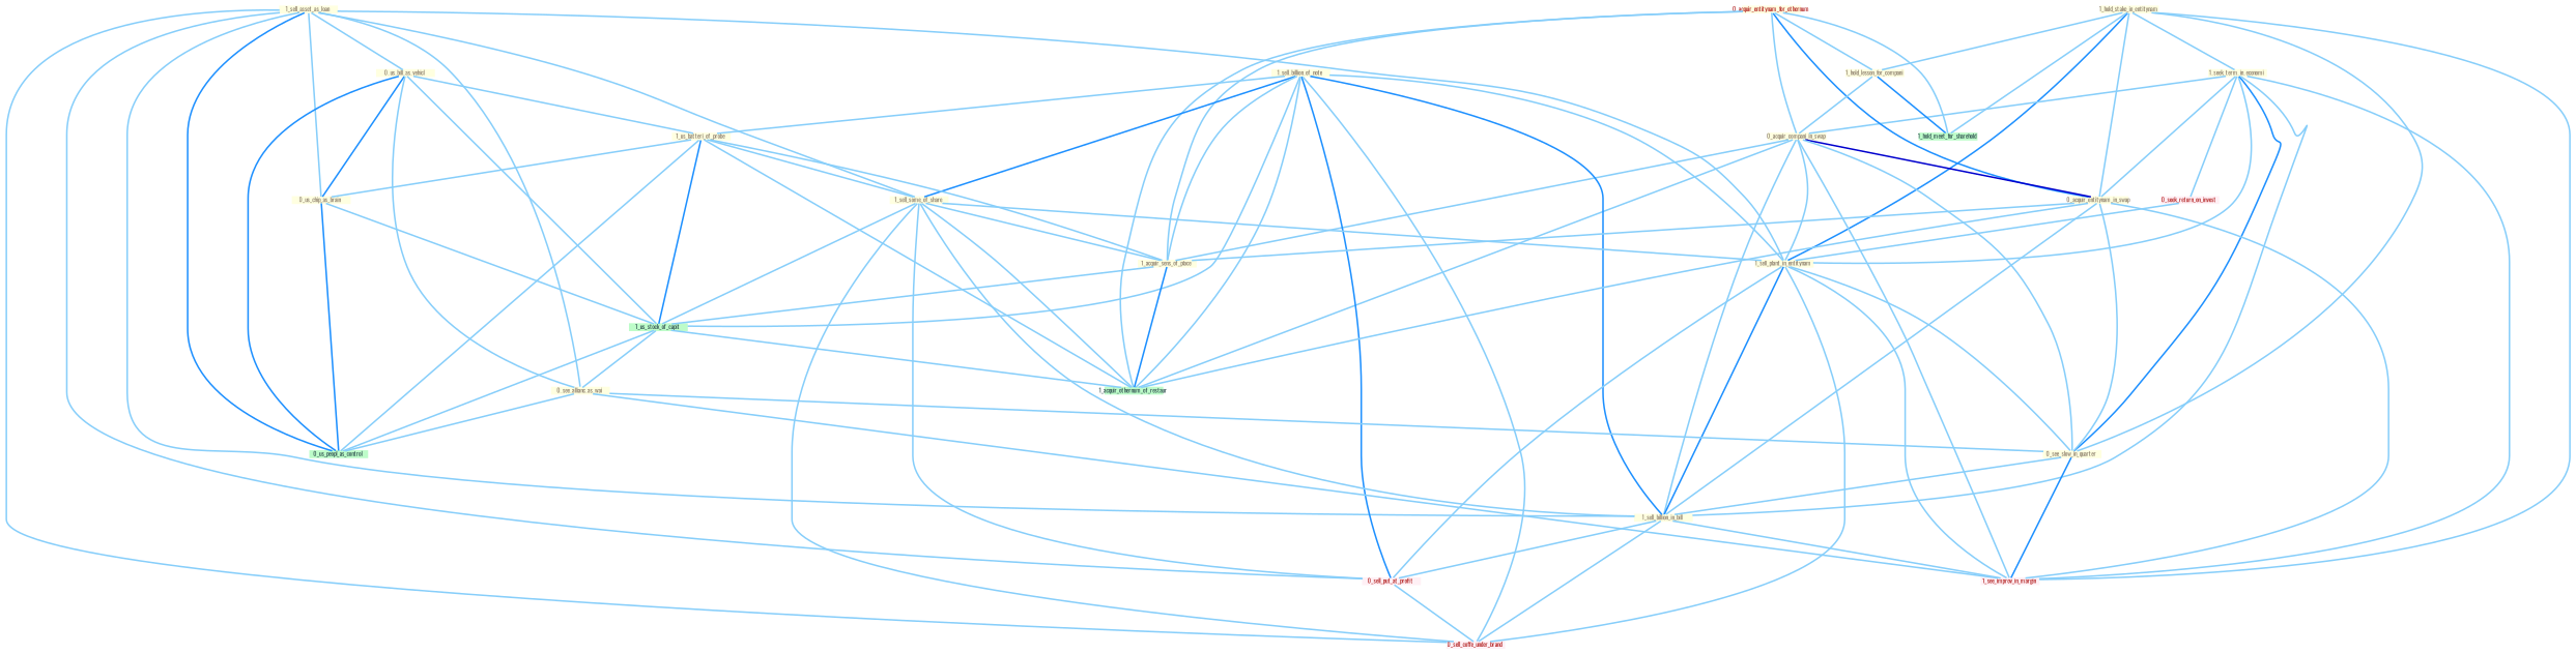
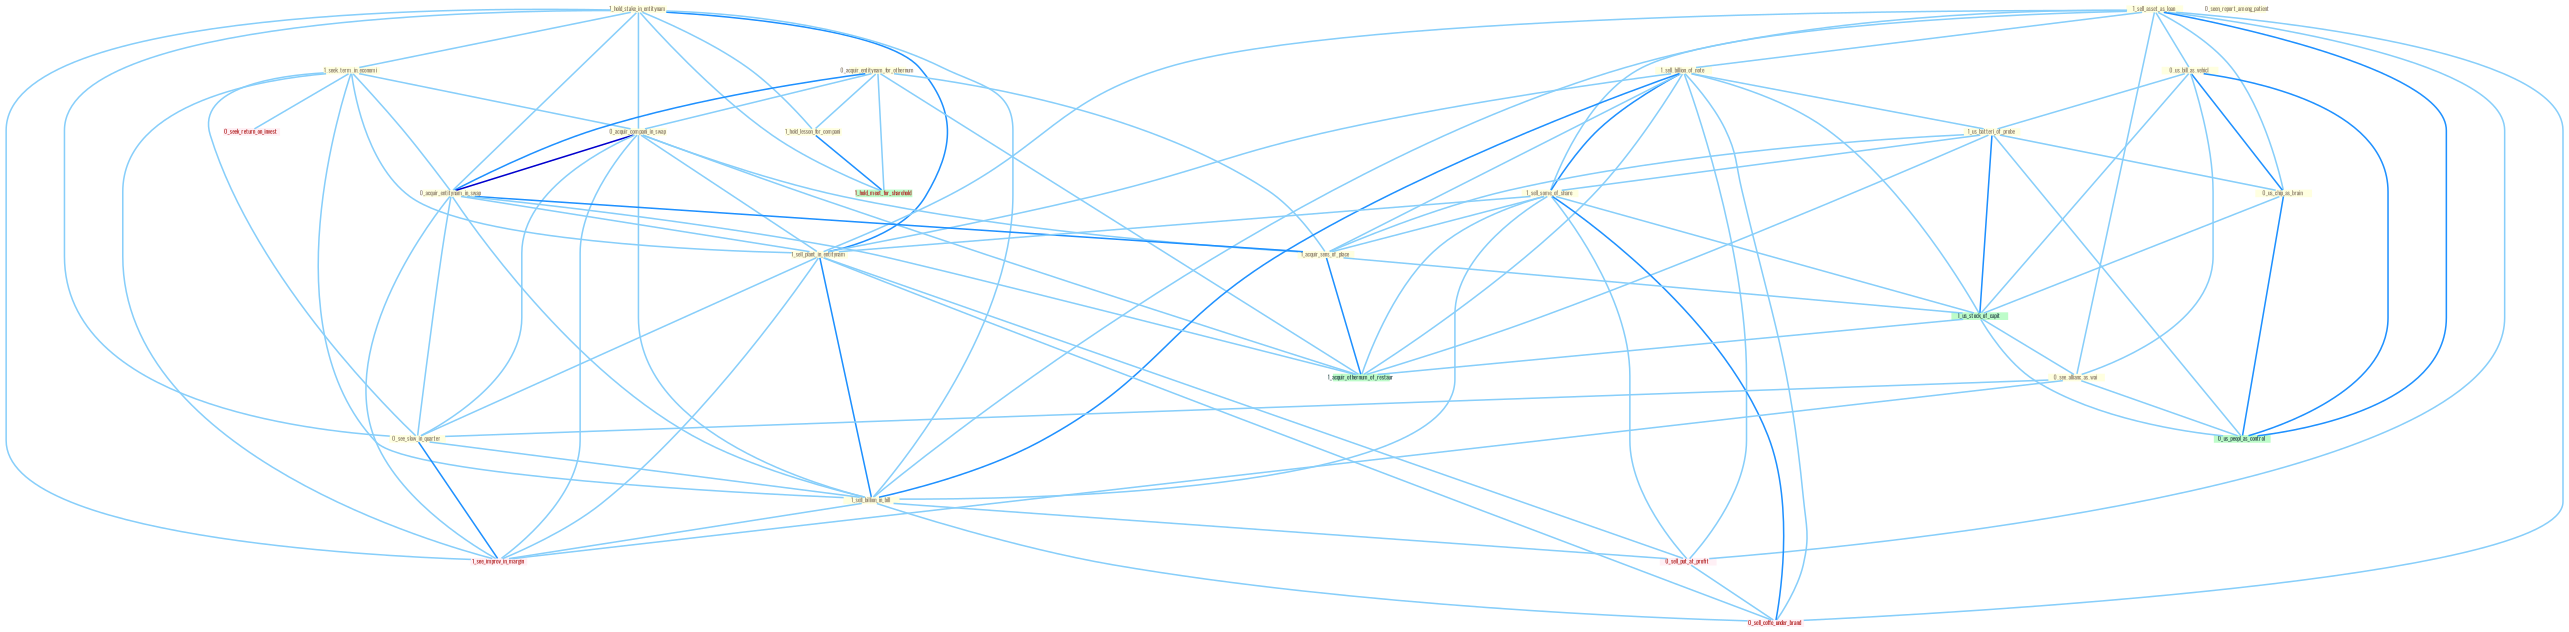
  graph {
    fontname=Oswald
    node [color="#ffffe0" fixedsize=true fontcolor="#8b7d6b" fontname=Oswald fontsize=4 shape=polygon style=filled]
    edge [color="#87cefa" fontname=Oswald w=1]
    "1_hold_stake_in_entitynam " [height=.06 width=.5]
    "1_seek_term_in_economi " [height=.06 width=.5]
-   "0_acquir_entitynam_for_othernum " [fontcolor="#b22222" height=.06 width=.5]
+   "0_acquir_entitynam_for_othernum " [height=.06 width=.5]
    "0_acquir_compani_in_swap " [height=.06 width=.5]
    "1_sell_asset_as_loan " [height=.06 width=.5]
    "1_sell_billion_of_note " [height=.06 width=.5]
    "0_us_bill_as_vehicl " [height=.06 width=.5]
    "1_us_batteri_of_probe " [height=.06 width=.5]
    "0_acquir_entitynam_in_swap " [height=.06 width=.5]
    "0_us_chip_as_brain " [height=.06 width=.5]
    "1_sell_some_of_share " [height=.06 width=.5]
    "1_sell_plant_in_entitynam " [height=.06 width=.5]
    "0_see_allianc_as_wai " [height=.06 width=.5]
+   "0_seen_report_among_patient " [height=.06 width=.5]
    "0_see_slow_in_quarter " [height=.06 width=.5]
    "1_acquir_sens_of_place " [height=.06 width=.5]
    "1_sell_billion_in_bill " [height=.06 width=.5]
    "1_hold_lesson_for_compani " [height=.06 width=.5]
    "0_sell_put_at_profit " [color="#fff0f5" fontcolor="#b22222" height=.06 width=.5]
    "0_seek_return_on_invest " [color="#fff0f5" fontcolor="#b22222" height=.06 width=.5]
    "1_see_improv_in_margin " [color="#fff0f5" fontcolor="#b22222" height=.06 width=.5]
    "0_sell_coffe_under_brand " [color="#fff0f5" fontcolor="#b22222" height=.06 width=.5]
-   "1_hold_meet_for_sharehold " [color="#BDFCC9" fontcolor="#2f4f4f" height=.06 width=.5]
+   "1_hold_meet_for_sharehold " [color="#BDFCC9" fontcolor="#b22222" height=.06 width=.5]
    "1_acquir_othernum_of_restaur " [color="#BDFCC9" fontcolor="#2f4f4f" height=.06 width=.5]
    "0_us_peopl_as_control " [color="#BDFCC9" fontcolor="#2f4f4f" height=.06 width=.5]
    "1_us_stock_of_capit " [color="#BDFCC9" fontcolor="#2f4f4f" height=.06 width=.5]
    subgraph sub_1 {
      "1_hold_stake_in_entitynam "
      "1_seek_term_in_economi "
      "0_acquir_entitynam_for_othernum "
      "0_acquir_compani_in_swap "
      "1_sell_asset_as_loan "
      "1_sell_billion_of_note "
      "0_us_bill_as_vehicl "
      "1_us_batteri_of_probe "
      "0_acquir_entitynam_in_swap "
      "0_us_chip_as_brain "
      "1_sell_some_of_share "
      "1_sell_plant_in_entitynam "
      "0_see_allianc_as_wai "
+     "0_seen_report_among_patient "
      "0_see_slow_in_quarter "
      "1_acquir_sens_of_place "
      "1_sell_billion_in_bill "
      "1_hold_lesson_for_compani "
    }
    subgraph sub_2 {
      "0_sell_put_at_profit "
      "0_seek_return_on_invest "
      "1_see_improv_in_margin "
      "0_sell_coffe_under_brand "
    }
    "1_hold_stake_in_entitynam " -- "1_seek_term_in_economi "
-   "1_hold_lesson_for_compani " -- "0_acquir_compani_in_swap "
+   "1_hold_stake_in_entitynam " -- "0_acquir_compani_in_swap "
    "1_hold_stake_in_entitynam " -- "0_acquir_entitynam_in_swap "
    "1_hold_stake_in_entitynam " -- "1_sell_plant_in_entitynam " [color="#1e90ff" w=2]
    "1_hold_stake_in_entitynam " -- "0_see_slow_in_quarter "
+   "1_hold_stake_in_entitynam " -- "1_sell_billion_in_bill "
    "1_hold_stake_in_entitynam " -- "1_hold_lesson_for_compani "
    "1_hold_stake_in_entitynam " -- "1_see_improv_in_margin "
    "1_hold_stake_in_entitynam " -- "1_hold_meet_for_sharehold "
    "1_seek_term_in_economi " -- "0_acquir_compani_in_swap "
    "1_seek_term_in_economi " -- "0_acquir_entitynam_in_swap "
    "1_seek_term_in_economi " -- "1_sell_plant_in_entitynam "
-   "1_seek_term_in_economi " -- "0_see_slow_in_quarter " [color="#1e90ff"]
+   "1_seek_term_in_economi " -- "0_see_slow_in_quarter "
    "1_seek_term_in_economi " -- "1_sell_billion_in_bill "
    "1_seek_term_in_economi " -- "0_seek_return_on_invest "
    "1_seek_term_in_economi " -- "1_see_improv_in_margin "
    "0_acquir_entitynam_for_othernum " -- "0_acquir_compani_in_swap "
    "0_acquir_entitynam_for_othernum " -- "0_acquir_entitynam_in_swap " [color="#1e90ff" w=2]
    "0_acquir_entitynam_for_othernum " -- "1_acquir_sens_of_place "
    "0_acquir_entitynam_for_othernum " -- "1_hold_lesson_for_compani "
    "0_acquir_entitynam_for_othernum " -- "1_hold_meet_for_sharehold "
    "0_acquir_entitynam_for_othernum " -- "1_acquir_othernum_of_restaur "
    "0_acquir_compani_in_swap " -- "0_acquir_entitynam_in_swap " [color="#0000cd" w=3]
    "0_acquir_compani_in_swap " -- "1_sell_plant_in_entitynam "
    "0_acquir_compani_in_swap " -- "0_see_slow_in_quarter "
    "0_acquir_compani_in_swap " -- "1_acquir_sens_of_place "
    "0_acquir_compani_in_swap " -- "1_sell_billion_in_bill "
    "0_acquir_compani_in_swap " -- "1_see_improv_in_margin "
    "0_acquir_compani_in_swap " -- "1_acquir_othernum_of_restaur "
+   "1_sell_asset_as_loan " -- "1_sell_billion_of_note "
    "1_sell_asset_as_loan " -- "0_us_bill_as_vehicl "
    "1_sell_asset_as_loan " -- "0_us_chip_as_brain "
    "1_sell_asset_as_loan " -- "1_sell_some_of_share "
    "1_sell_asset_as_loan " -- "1_sell_plant_in_entitynam "
    "1_sell_asset_as_loan " -- "0_see_allianc_as_wai "
    "1_sell_asset_as_loan " -- "1_sell_billion_in_bill "
    "1_sell_asset_as_loan " -- "0_sell_put_at_profit "
    "1_sell_asset_as_loan " -- "0_sell_coffe_under_brand "
    "1_sell_asset_as_loan " -- "0_us_peopl_as_control " [color="#1e90ff"]
    "1_sell_billion_of_note " -- "1_us_batteri_of_probe "
    "1_sell_billion_of_note " -- "1_sell_some_of_share " [color="#1e90ff" w=2]
    "1_sell_billion_of_note " -- "1_sell_plant_in_entitynam "
    "1_sell_billion_of_note " -- "1_acquir_sens_of_place "
    "1_sell_billion_of_note " -- "1_sell_billion_in_bill " [color="#1e90ff" w=2]
-   "1_sell_billion_of_note " -- "0_sell_put_at_profit " [color="#1e90ff"]
+   "1_sell_billion_of_note " -- "0_sell_put_at_profit "
    "1_sell_billion_of_note " -- "0_sell_coffe_under_brand "
    "1_sell_billion_of_note " -- "1_acquir_othernum_of_restaur "
    "1_sell_billion_of_note " -- "1_us_stock_of_capit "
    "0_us_bill_as_vehicl " -- "1_us_batteri_of_probe "
    "0_us_bill_as_vehicl " -- "0_us_chip_as_brain " [color="#1e90ff" w=2]
    "0_us_bill_as_vehicl " -- "0_see_allianc_as_wai "
    "0_us_bill_as_vehicl " -- "0_us_peopl_as_control " [color="#1e90ff" w=2]
    "0_us_bill_as_vehicl " -- "1_us_stock_of_capit "
    "1_us_batteri_of_probe " -- "0_us_chip_as_brain "
    "1_us_batteri_of_probe " -- "1_sell_some_of_share "
    "1_us_batteri_of_probe " -- "1_acquir_sens_of_place "
    "1_us_batteri_of_probe " -- "1_acquir_othernum_of_restaur "
    "1_us_batteri_of_probe " -- "0_us_peopl_as_control "
    "1_us_batteri_of_probe " -- "1_us_stock_of_capit " [color="#1e90ff" w=2]
-   "0_seek_return_on_invest " -- "1_sell_plant_in_entitynam "
+   "0_acquir_entitynam_in_swap " -- "1_sell_plant_in_entitynam "
    "0_acquir_entitynam_in_swap " -- "0_see_slow_in_quarter "
-   "0_acquir_entitynam_in_swap " -- "1_acquir_sens_of_place "
+   "0_acquir_entitynam_in_swap " -- "1_acquir_sens_of_place " [color="#1e90ff"]
    "0_acquir_entitynam_in_swap " -- "1_sell_billion_in_bill "
    "0_acquir_entitynam_in_swap " -- "1_see_improv_in_margin "
    "0_acquir_entitynam_in_swap " -- "1_acquir_othernum_of_restaur "
    "0_us_chip_as_brain " -- "0_us_peopl_as_control " [color="#1e90ff" w=2]
    "0_us_chip_as_brain " -- "1_us_stock_of_capit "
    "1_sell_some_of_share " -- "1_sell_plant_in_entitynam "
    "1_sell_some_of_share " -- "1_acquir_sens_of_place "
    "1_sell_some_of_share " -- "1_sell_billion_in_bill "
    "1_sell_some_of_share " -- "0_sell_put_at_profit "
-   "1_sell_some_of_share " -- "0_sell_coffe_under_brand "
+   "1_sell_some_of_share " -- "0_sell_coffe_under_brand " [color="#1e90ff"]
    "1_sell_some_of_share " -- "1_acquir_othernum_of_restaur "
    "1_sell_some_of_share " -- "1_us_stock_of_capit "
    "1_sell_plant_in_entitynam " -- "0_see_slow_in_quarter "
    "1_sell_plant_in_entitynam " -- "1_sell_billion_in_bill " [color="#1e90ff" w=2]
    "1_sell_plant_in_entitynam " -- "0_sell_put_at_profit "
    "1_sell_plant_in_entitynam " -- "1_see_improv_in_margin "
    "1_sell_plant_in_entitynam " -- "0_sell_coffe_under_brand "
    "0_see_allianc_as_wai " -- "0_see_slow_in_quarter "
    "0_see_allianc_as_wai " -- "1_see_improv_in_margin "
    "0_see_allianc_as_wai " -- "0_us_peopl_as_control "
    "0_see_slow_in_quarter " -- "1_sell_billion_in_bill "
    "0_see_slow_in_quarter " -- "1_see_improv_in_margin " [color="#1e90ff" w=2]
    "1_acquir_sens_of_place " -- "1_acquir_othernum_of_restaur " [color="#1e90ff" w=2]
    "1_acquir_sens_of_place " -- "1_us_stock_of_capit "
    "1_sell_billion_in_bill " -- "0_sell_put_at_profit "
    "1_sell_billion_in_bill " -- "1_see_improv_in_margin "
    "1_sell_billion_in_bill " -- "0_sell_coffe_under_brand "
    "1_hold_lesson_for_compani " -- "1_hold_meet_for_sharehold " [color="#1e90ff" w=2]
    "0_sell_put_at_profit " -- "0_sell_coffe_under_brand "
    "0_us_peopl_as_control " -- "1_us_stock_of_capit "
    "1_us_stock_of_capit " -- "0_see_allianc_as_wai "
    "1_us_stock_of_capit " -- "1_acquir_othernum_of_restaur "
  }
